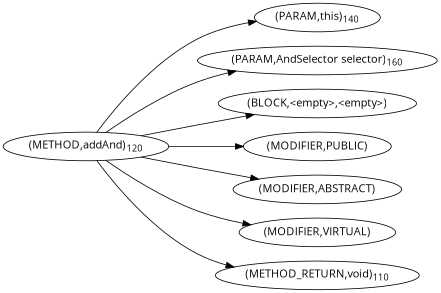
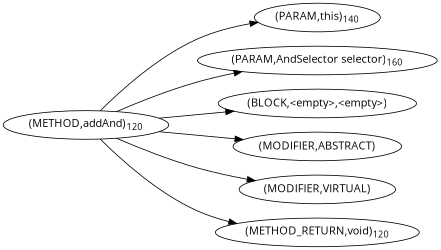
  digraph {
    fontname="Open Sans"
    rankdir=LR
    node [fontname="Open Sans"]
    edge [fontname="Open Sans"]
    n1 [label=<(METHOD,addAnd)<SUB>120</SUB>>]
    n2 [label=<(PARAM,this)<SUB>140</SUB>>]
    n3 [label=<(PARAM,AndSelector selector)<SUB>160</SUB>>]
    n4 [label=<(BLOCK,&lt;empty&gt;,&lt;empty&gt;)>]
-   n5 [label=<(MODIFIER,PUBLIC)>]
    n6 [label=<(MODIFIER,ABSTRACT)>]
    n7 [label=<(MODIFIER,VIRTUAL)>]
-   n8 [label=<(METHOD_RETURN,void)<SUB>110</SUB>>]
+   n8 [label=<(METHOD_RETURN,void)<SUB>120</SUB>>]
    n1 -> n2
    n1 -> n3
    n1 -> n4
-   n1 -> n5
    n1 -> n6
    n1 -> n7
    n1 -> n8
  }
